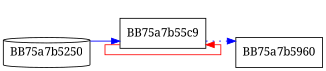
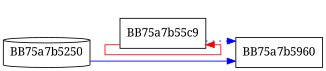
  digraph {
    fontname="Noto Serif"
    rankdir=LR
    splines=ortho
    node [fontname="Noto Serif" shape=box]
    edge [color=blue fontname="Noto Serif" style=solid]
    BB75a7b5250 [shape=cylinder]
    n2 [label=BB75a7b55c9]
    BB75a7b5960
-   BB75a7b5250 -> n2
+   BB75a7b5250 -> BB75a7b5960
    n2 -> n2 [color=red]
    n2 -> BB75a7b5960 [style=dotted]
  }
